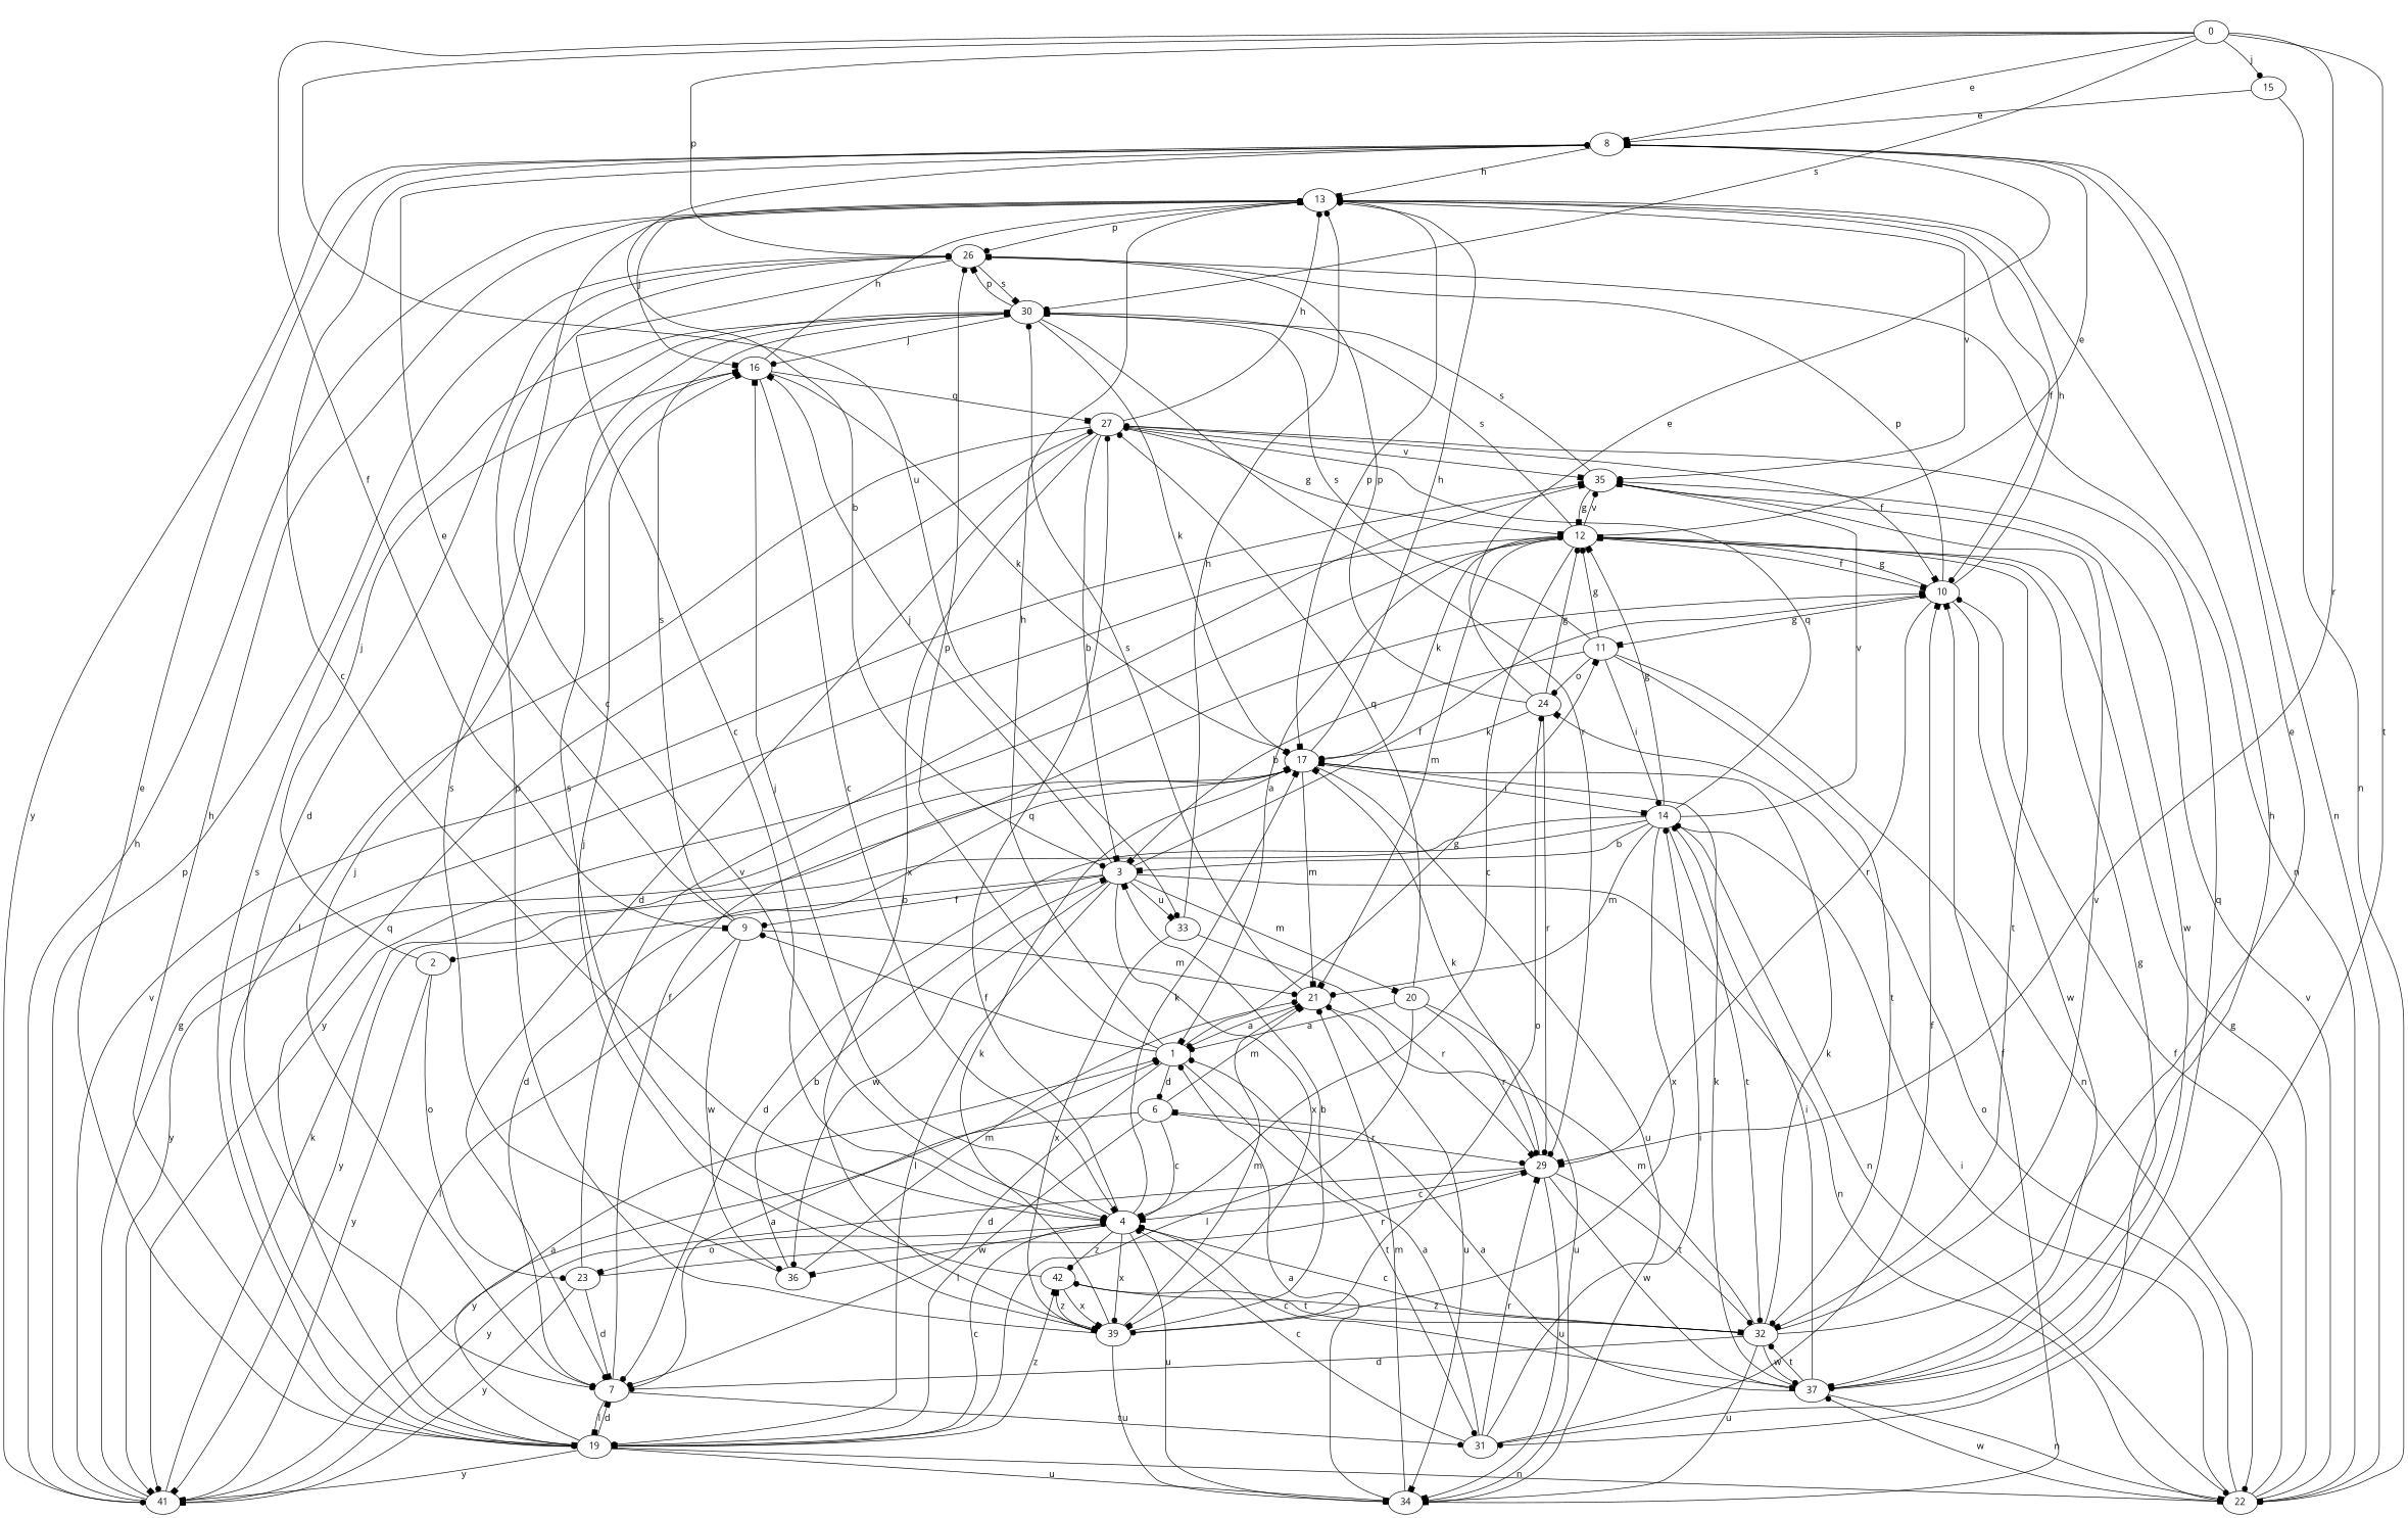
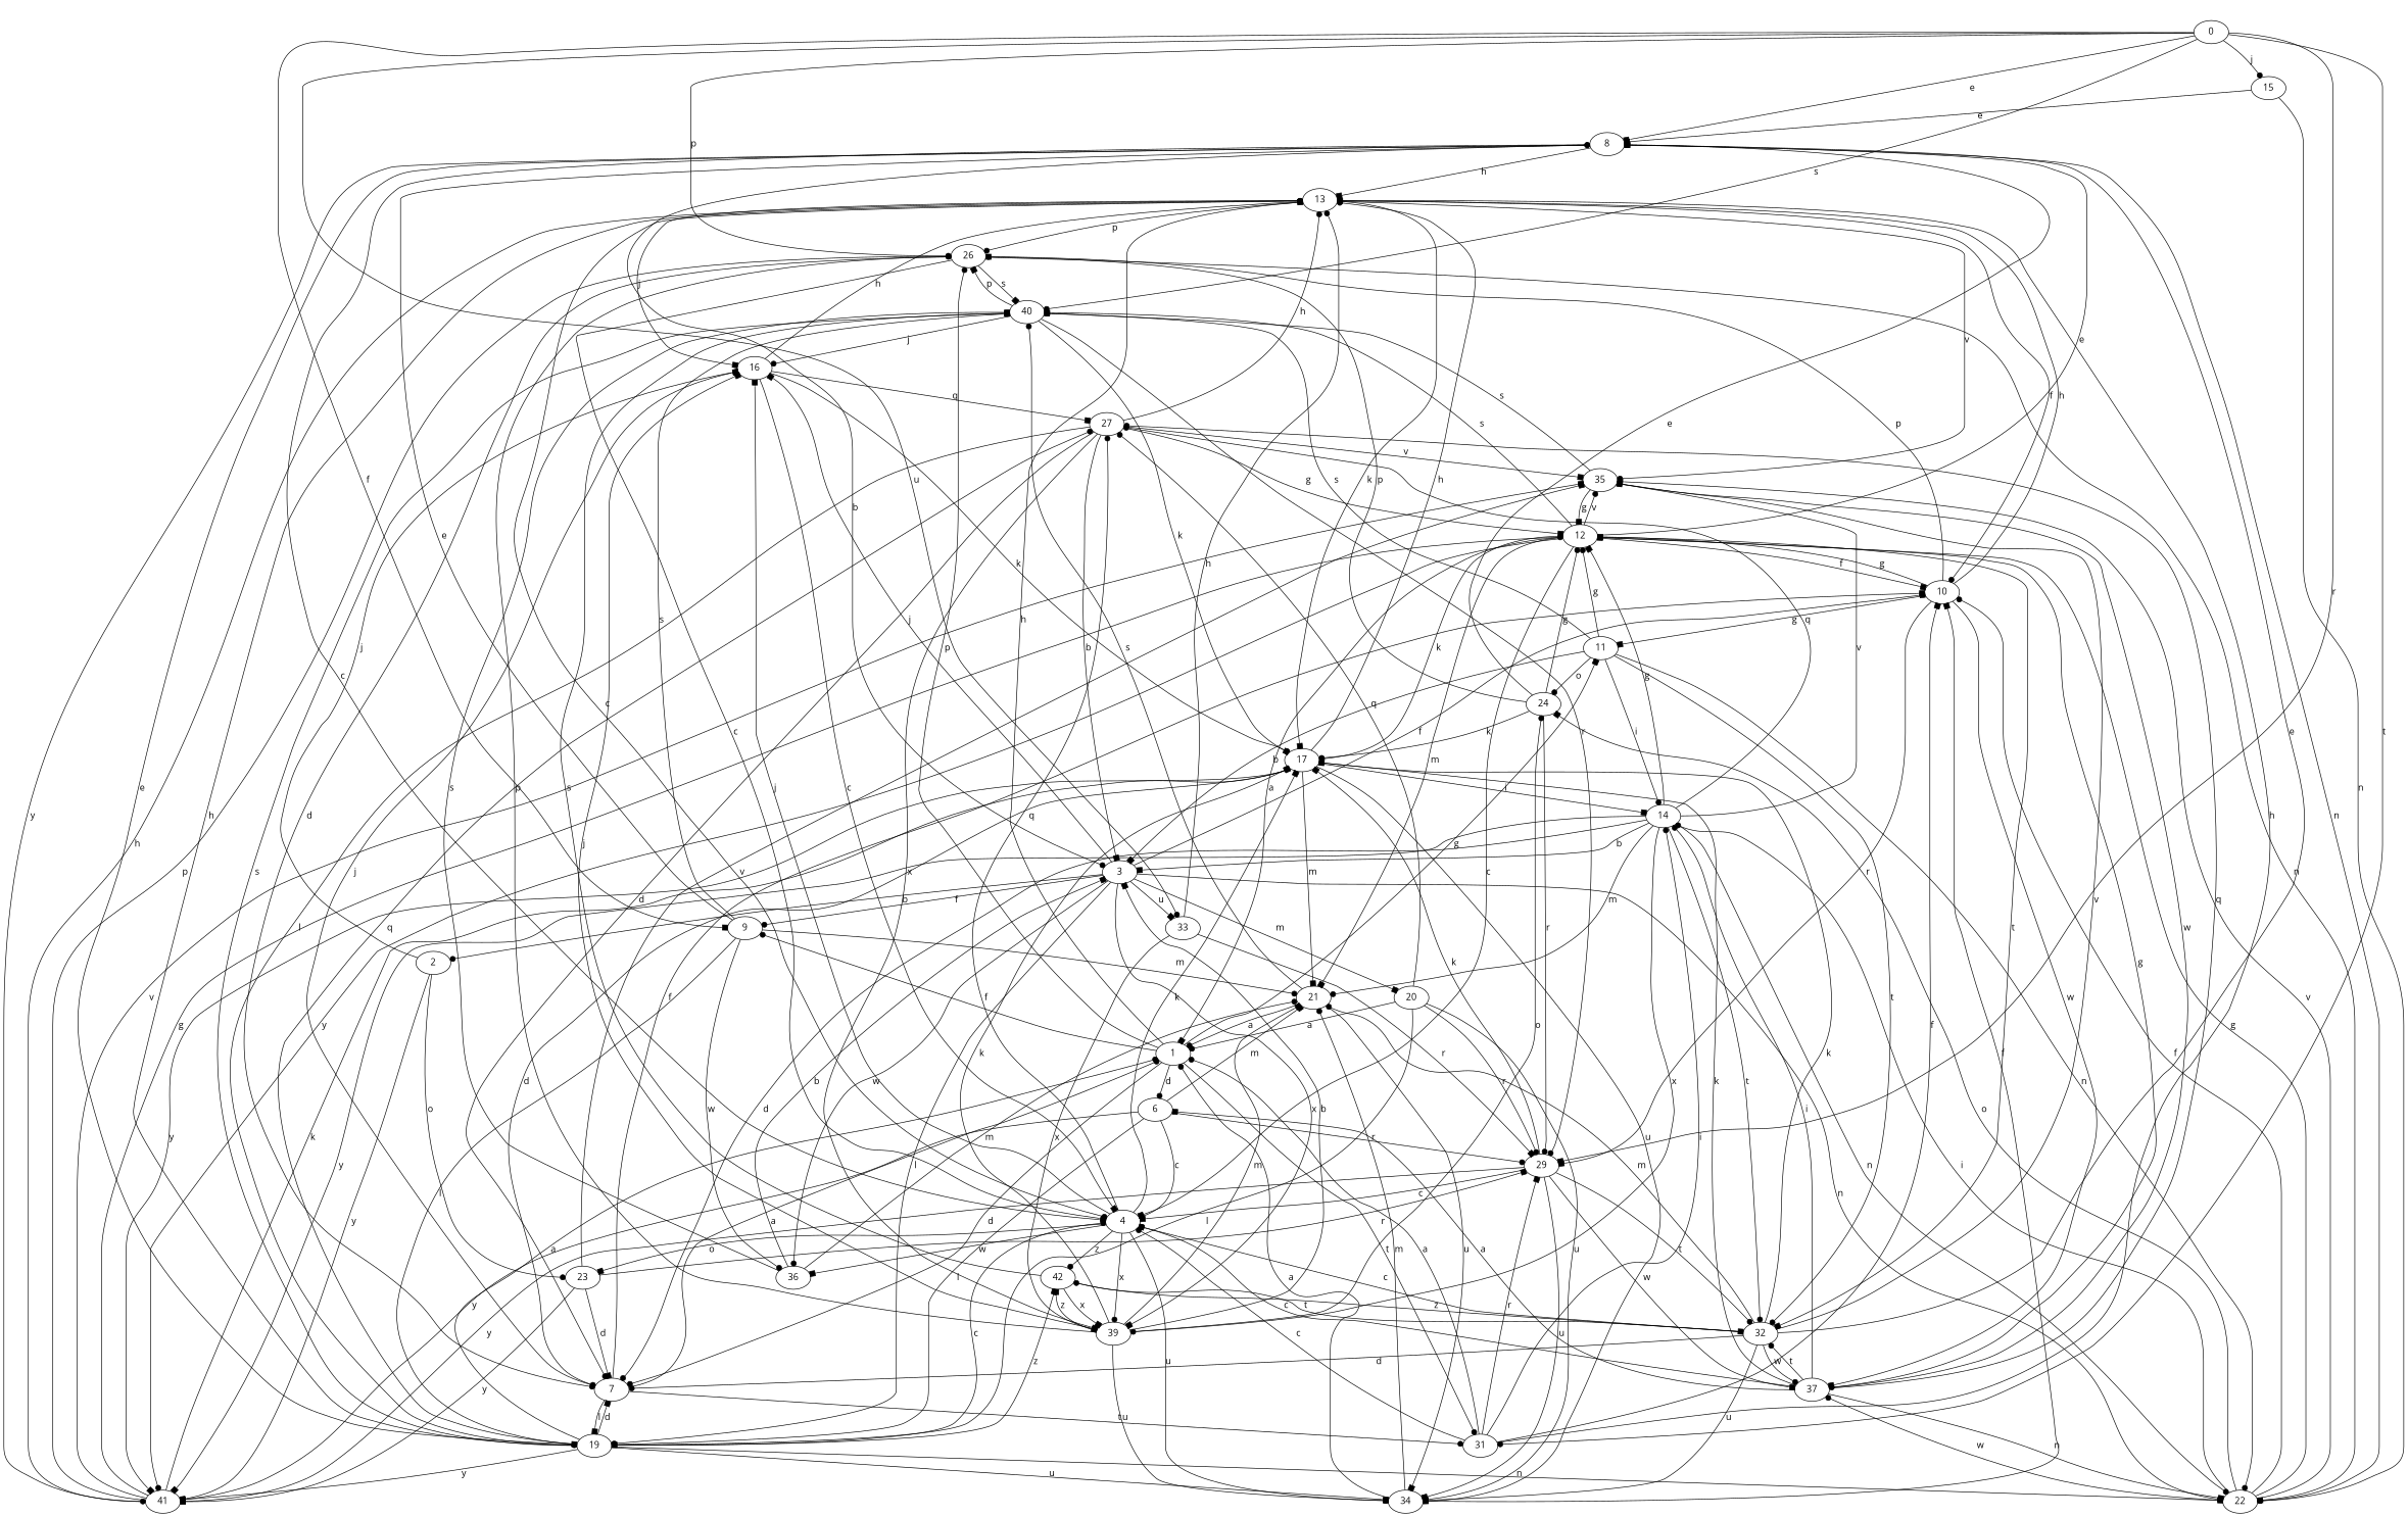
  strict digraph {
    fontname="Open Sans"
    node [fontname="Open Sans"]
    edge [arrowhead=box fontname="Open Sans"]
    0
    8
    9
    15
    26
    29
-   30
+   30 [label=40]
    31
    33
    13
    41
    3
    22
    4
    19
    36
    21
    7
    17
    34
    37
    32
    16
    1
    10
    14
    39
    6
    11
    12
    24
    35
    2
    23
    27
    20
    42
    0 -> 8 [label=e]
    0 -> 9 [label=f]
    0 -> 15 [arrowhead=dot label=j]
    0 -> 26 [arrowhead=dot label=p]
    0 -> 29 [label=r]
    0 -> 30 [arrowhead=dot label=s]
    0 -> 31 [arrowhead=dot label=t]
    0 -> 33 [arrowhead=dot label=u]
    8 -> 13 [label=h]
    8 -> 41 [arrowhead=dot label=y]
    8 -> 3 [arrowhead=dot label=b]
    8 -> 22 [arrowhead=dot label=n]
    8 -> 4 [label=c]
    9 -> 8 [arrowhead=dot label=e]
    9 -> 30 [label=s]
    9 -> 19 [label=l]
    9 -> 36 [arrowhead=dot label=w]
    9 -> 21 [arrowhead=dot label=m]
    15 -> 8 [label=e]
    15 -> 22 [arrowhead=dot label=n]
    26 -> 30 [label=s]
    26 -> 22 [label=n]
    26 -> 4 [label=c]
    26 -> 7 [arrowhead=dot label=d]
    29 -> 41 [label=y]
    29 -> 4 [label=c]
    29 -> 17 [label=k]
    29 -> 34 [label=u]
    29 -> 37 [label=w]
    29 -> 32 [arrowhead=dot label=t]
    30 -> 26 [label=p]
    30 -> 29 [arrowhead=dot label=r]
    30 -> 17 [label=k]
    30 -> 16 [arrowhead=dot label=j]
    31 -> 29 [label=r]
    31 -> 13 [arrowhead=dot label=h]
    31 -> 4 [arrowhead=dot label=c]
    31 -> 1 [arrowhead=dot label=a]
    31 -> 10 [label=f]
    31 -> 14 [arrowhead=dot label=i]
    33 -> 29 [label=r]
    33 -> 13 [arrowhead=dot label=h]
    33 -> 39 [label=x]
    13 -> 26 [arrowhead=dot label=p]
    13 -> 4 [arrowhead=dot label=c]
-   13 -> 17 [label=p]
+   13 -> 17 [label=k]
    13 -> 16 [label=j]
    13 -> 10 [arrowhead=dot label=f]
    13 -> 35 [arrowhead=dot label=v]
    41 -> 26 [arrowhead=dot label=p]
    41 -> 13 [arrowhead=dot label=h]
    41 -> 17 [label=k]
    41 -> 12 [arrowhead=dot label=g]
    41 -> 35 [label=v]
    3 -> 9 [arrowhead=dot label=f]
    3 -> 33 [label=u]
    3 -> 22 [label=n]
    3 -> 19 [arrowhead=dot label=l]
    3 -> 36 [arrowhead=dot label=w]
    3 -> 16 [label=j]
    3 -> 10 [label=f]
    3 -> 39 [label=x]
    3 -> 2 [arrowhead=dot label=b]
    3 -> 20 [label=m]
    22 -> 37 [arrowhead=dot label=w]
    22 -> 10 [arrowhead=dot label=f]
    22 -> 14 [arrowhead=dot label=i]
    22 -> 12 [label=g]
    22 -> 24 [label=o]
    22 -> 35 [label=v]
    4 -> 36 [label=w]
    4 -> 17 [label=k]
    4 -> 34 [arrowhead=dot label=u]
    4 -> 16 [label=j]
    4 -> 39 [arrowhead=dot label=x]
    4 -> 23 [label=o]
    4 -> 27 [arrowhead=dot label=q]
    4 -> 42 [arrowhead=dot label=z]
    19 -> 8 [arrowhead=dot label=e]
    19 -> 30 [label=s]
    19 -> 13 [arrowhead=dot label=h]
    19 -> 41 [label=y]
    19 -> 22 [label=n]
    19 -> 4 [arrowhead=dot label=c]
    19 -> 7 [label=d]
    19 -> 34 [label=u]
    19 -> 1 [arrowhead=dot label=a]
    19 -> 27 [arrowhead=dot label=q]
    19 -> 42 [label=z]
    36 -> 30 [label=s]
    36 -> 3 [label=b]
    36 -> 21 [arrowhead=dot label=m]
    21 -> 30 [arrowhead=dot label=s]
    21 -> 34 [label=u]
    21 -> 1 [arrowhead=dot label=a]
    7 -> 31 [arrowhead=dot label=t]
    7 -> 19 [label=l]
    7 -> 16 [label=j]
    7 -> 1 [arrowhead=dot label=a]
    7 -> 10 [label=f]
    17 -> 13 [arrowhead=dot label=h]
    17 -> 41 [label=y]
    17 -> 21 [label=m]
    17 -> 7 [arrowhead=dot label=d]
    17 -> 34 [label=u]
    17 -> 14 [label=i]
    34 -> 21 [arrowhead=dot label=m]
    34 -> 1 [arrowhead=dot label=a]
    34 -> 10 [label=f]
    37 -> 22 [label=n]
    37 -> 4 [arrowhead=dot label=c]
    37 -> 17 [arrowhead=dot label=k]
    37 -> 32 [arrowhead=dot label=t]
    37 -> 14 [arrowhead=dot label=i]
    37 -> 6 [label=a]
    37 -> 12 [label=g]
    37 -> 27 [arrowhead=dot label=q]
    32 -> 8 [label=e]
    32 -> 4 [label=c]
    32 -> 21 [arrowhead=dot label=m]
    32 -> 7 [arrowhead=dot label=d]
    32 -> 17 [label=k]
    32 -> 34 [label=u]
    32 -> 37 [arrowhead=dot label=w]
    32 -> 35 [label=v]
    32 -> 42 [arrowhead=dot label=z]
    16 -> 13 [label=h]
    16 -> 4 [label=c]
    16 -> 17 [arrowhead=dot label=k]
    16 -> 27 [label=q]
    1 -> 9 [arrowhead=dot label=f]
    1 -> 26 [arrowhead=dot label=p]
    1 -> 31 [arrowhead=dot label=t]
    1 -> 13 [label=h]
    1 -> 7 [arrowhead=dot label=d]
    1 -> 6 [arrowhead=dot label=d]
    1 -> 11 [label=g]
    10 -> 26 [label=p]
    10 -> 29 [label=r]
    10 -> 13 [label=h]
    10 -> 37 [label=w]
    10 -> 11 [label=g]
    10 -> 12 [label=g]
    14 -> 41 [label=y]
    14 -> 3 [label=b]
    14 -> 22 [arrowhead=dot label=n]
    14 -> 21 [arrowhead=dot label=m]
    14 -> 7 [arrowhead=dot label=d]
    14 -> 32 [arrowhead=dot label=t]
    14 -> 39 [arrowhead=dot label=x]
    14 -> 12 [label=g]
    14 -> 35 [label=v]
    14 -> 27 [arrowhead=dot label=q]
    39 -> 26 [arrowhead=dot label=p]
    39 -> 3 [label=b]
    39 -> 21 [label=m]
    39 -> 17 [label=k]
    39 -> 34 [label=u]
    39 -> 16 [label=j]
    39 -> 24 [arrowhead=dot label=o]
    39 -> 42 [label=z]
    6 -> 29 [arrowhead=dot label=r]
    6 -> 41 [arrowhead=dot label=y]
    6 -> 4 [arrowhead=dot label=c]
    6 -> 19 [label=l]
    6 -> 21 [label=m]
    11 -> 30 [arrowhead=dot label=s]
    11 -> 3 [label=b]
    11 -> 22 [arrowhead=dot label=n]
    11 -> 32 [arrowhead=dot label=t]
    11 -> 14 [arrowhead=dot label=i]
    11 -> 12 [arrowhead=dot label=g]
    11 -> 24 [arrowhead=dot label=o]
    12 -> 8 [label=e]
    12 -> 30 [label=s]
    12 -> 41 [arrowhead=dot label=y]
    12 -> 4 [label=c]
    12 -> 21 [label=m]
    12 -> 17 [arrowhead=dot label=k]
    12 -> 32 [label=t]
    12 -> 1 [label=a]
    12 -> 10 [label=f]
    12 -> 35 [arrowhead=dot label=v]
    24 -> 8 [label=e]
    24 -> 26 [arrowhead=dot label=p]
    24 -> 29 [arrowhead=dot label=r]
    24 -> 17 [arrowhead=dot label=k]
    24 -> 12 [arrowhead=dot label=g]
    35 -> 30 [label=s]
    35 -> 37 [arrowhead=dot label=w]
    35 -> 12 [label=g]
    2 -> 41 [label=y]
    2 -> 16 [label=j]
    2 -> 23 [arrowhead=dot label=o]
    23 -> 29 [label=r]
    23 -> 41 [label=y]
    23 -> 7 [label=d]
    23 -> 35 [label=v]
    27 -> 13 [arrowhead=dot label=h]
    27 -> 3 [label=b]
    27 -> 19 [arrowhead=dot label=l]
    27 -> 7 [arrowhead=dot label=d]
-   27 -> 10 [label=f]
    27 -> 39 [label=x]
    27 -> 12 [label=g]
    27 -> 35 [label=v]
    20 -> 29 [arrowhead=dot label=r]
    20 -> 19 [label=l]
    20 -> 34 [label=u]
    20 -> 1 [arrowhead=dot label=a]
    20 -> 27 [arrowhead=dot label=q]
    42 -> 30 [arrowhead=dot label=s]
    42 -> 32 [label=t]
    42 -> 39 [label=x]
  }
